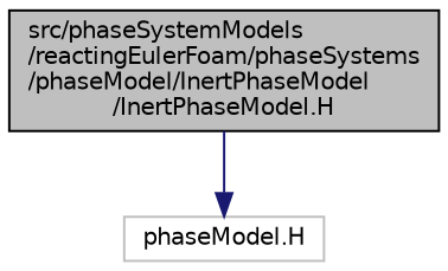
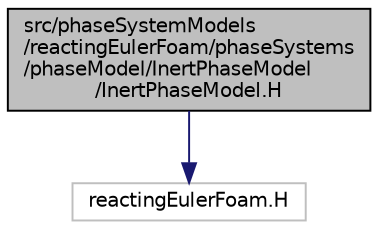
  digraph {
    node [fontname=Helvetica fontsize=10 shape=record]
    n1 [color=black fillcolor=grey75 fontcolor=black height=0.2 label="src/phaseSystemModels\l/reactingEulerFoam/phaseSystems\l/phaseModel/InertPhaseModel\l/InertPhaseModel.H" style=filled width=0.4]
-   n2 [color=grey75 height=0.2 label="phaseModel.H" width=0.4]
+   n2 [color=grey75 height=0.2 label="reactingEulerFoam.H" width=0.4]
    n1 -> n2 [color=midnightblue fontname=Helvetica fontsize=10 labelfontname=Helvetica labelfontsize=10 style=solid]
  }
